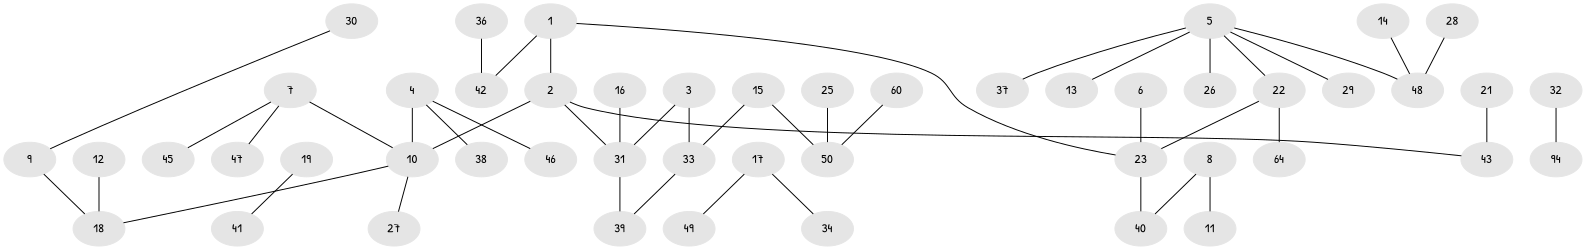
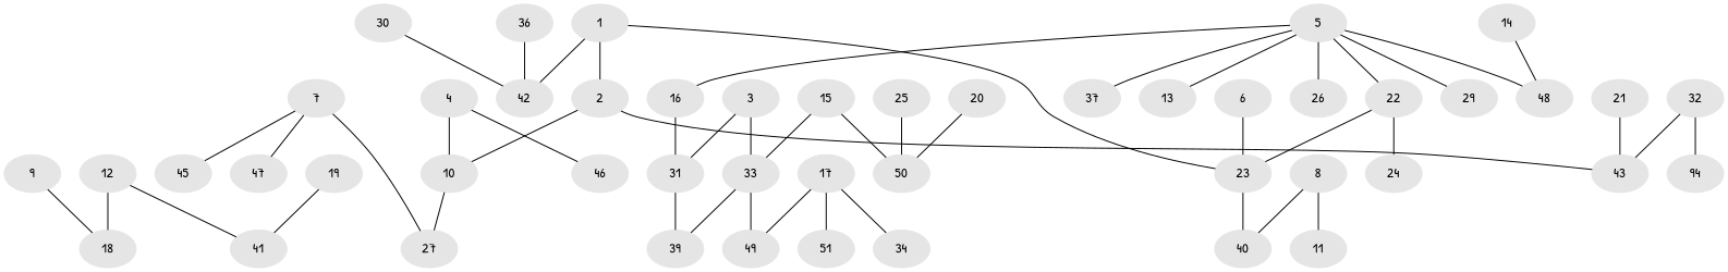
  graph {
    fontname="Patrick Hand"
    node [color=gray90 fontname="Patrick Hand" style=filled]
    edge [fontname="Patrick Hand" weight=1.0]
    1
    2
    23
    42
    10
    31
    43
    40
    18
    27
    39
    3
    33
    49
    4
-   38
    46
    5
    13
    16
    22
    26
    29
    37
    48
-   24 [label=64]
+   24
    6
    7
    45
    47
    8
    11
    9
    12
    41
    14
    15
    50
    17
    34
+   51
    19
-   20 [label=60]
+   20
    21
    25
-   28
    30
    32
    n49 [label=94]
    36
    1 -- 2
    1 -- 23
    1 -- 42
    2 -- 10
-   2 -- 31
    2 -- 43
    23 -- 40
-   10 -- 18
    10 -- 27
    31 -- 39
    3 -- 31
    3 -- 33
    33 -- 39
+   33 -- 49
    4 -- 10
-   4 -- 38
    4 -- 46
    5 -- 13
+   5 -- 16
    5 -- 22
    5 -- 26
    5 -- 29
    5 -- 37
    5 -- 48
    16 -- 31
    22 -- 23
    22 -- 24
    6 -- 23
-   7 -- 10
+   7 -- 27
    7 -- 45
    7 -- 47
    8 -- 40
    8 -- 11
    9 -- 18
    12 -- 18
+   12 -- 41
    14 -- 48
    15 -- 33
    15 -- 50
    17 -- 49
    17 -- 34
+   17 -- 51
    19 -- 41
    20 -- 50
    21 -- 43
    25 -- 50
-   28 -- 48
-   30 -- 9
+   30 -- 42
+   32 -- 43
    32 -- n49
    36 -- 42
  }
